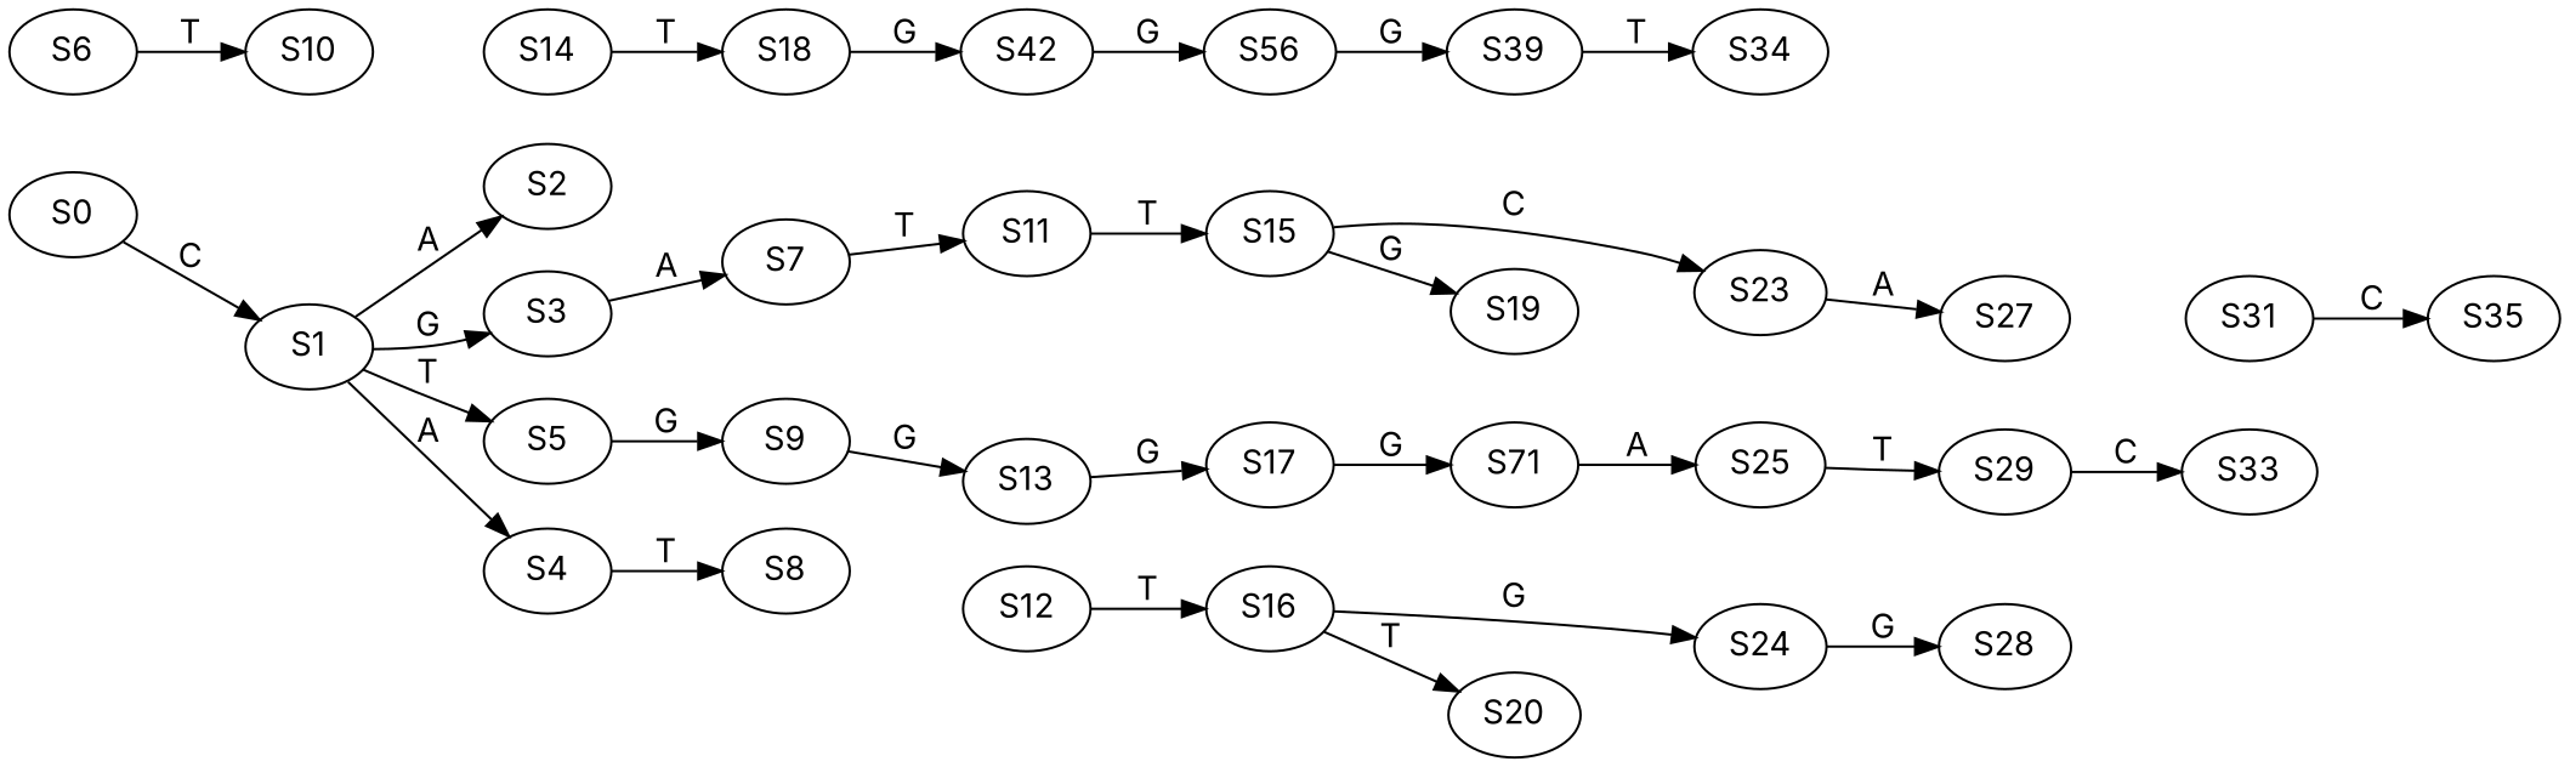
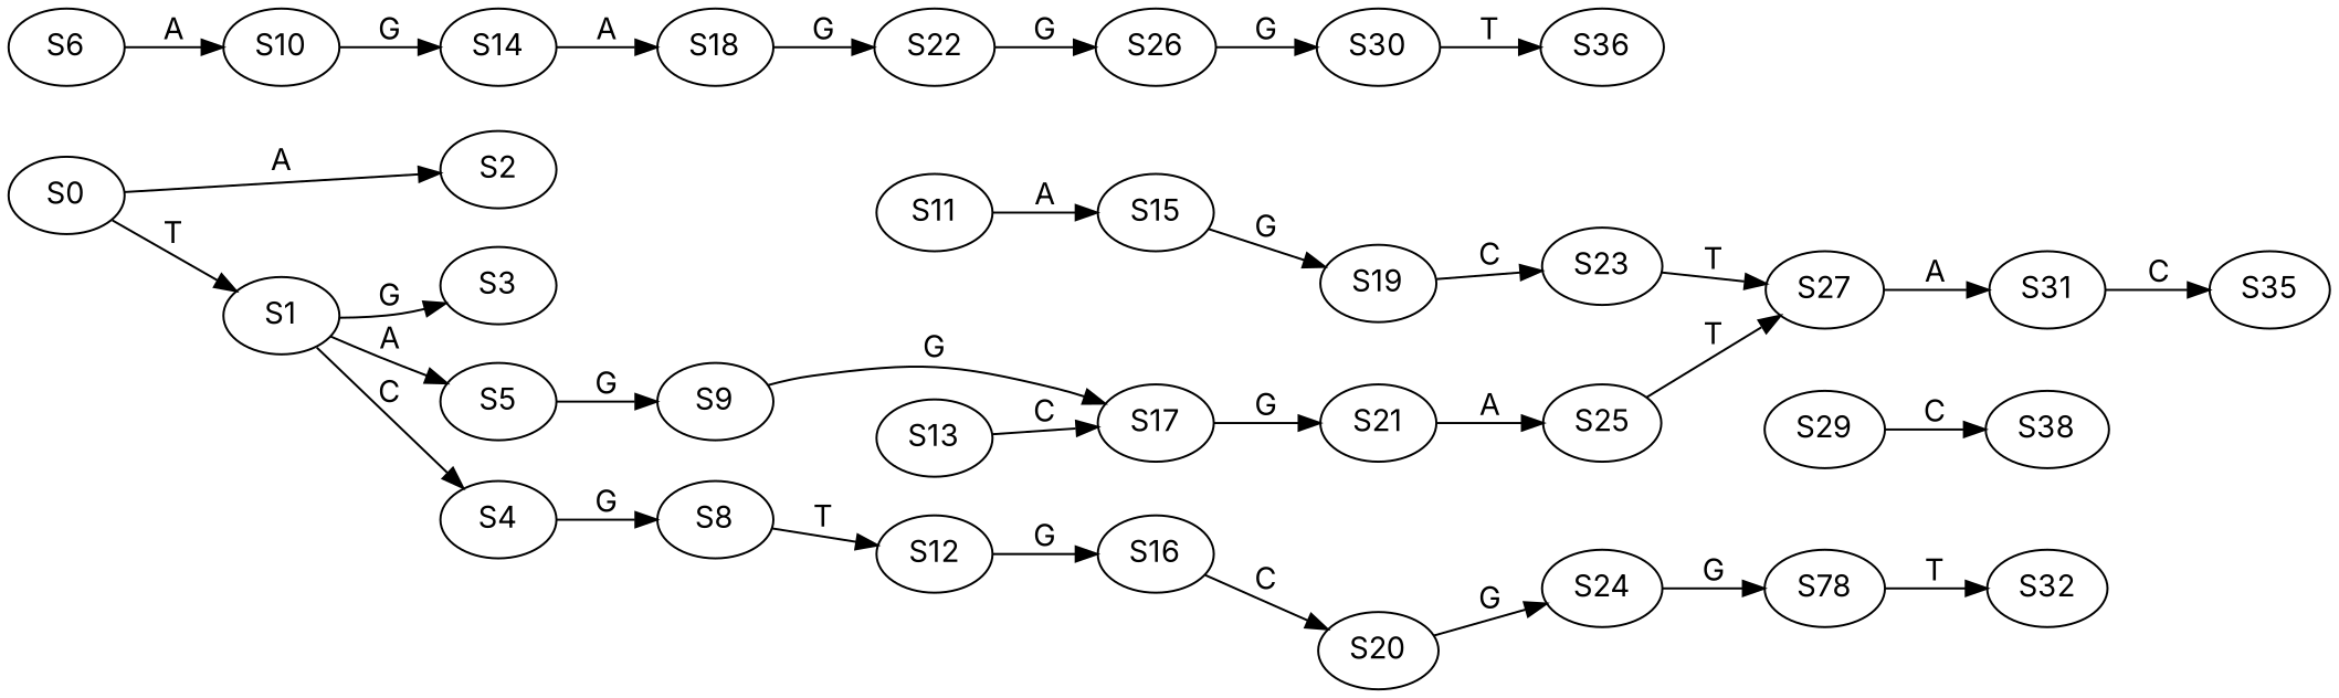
  strict digraph {
    fontname=Inter
    rankdir=LR
    node [fontname=Inter]
    edge [fontname=Inter]
    S0
    S1
    S2
    S3
    S4
    S5
-   S7
    S8
    S9
    S6
    S10
    S11
    S12
    S13
    S14
    S15
    S16
    S17
    S18
    S19
    S20
-   S21 [label=S71]
-   S22 [label=S42]
+   S21
+   S22
    S23
    S24
    S25
-   S26 [label=S56]
+   S26
    S27
-   S28
+   S28 [label=S78]
    S29
-   S30 [label=S39]
+   S30
    S31
-   S33
-   S34
+   S32
+   S33 [label=S38]
+   S34 [label=S36]
    S35
-   S0 -> S1 [label=C]
-   S1 -> S2 [label=A]
+   S0 -> S1 [label=T]
+   S0 -> S2 [label=A]
    S1 -> S3 [label=G]
-   S1 -> S4 [label=A]
-   S1 -> S5 [label=T]
-   S3 -> S7 [label=A]
-   S4 -> S8 [label=T]
+   S1 -> S4 [label=C]
+   S1 -> S5 [label=A]
+   S4 -> S8 [label=G]
    S5 -> S9 [label=G]
-   S7 -> S11 [label=T]
-   S9 -> S13 [label=G]
-   S6 -> S10 [label=T]
-   S11 -> S15 [label=T]
-   S12 -> S16 [label=T]
-   S13 -> S17 [label=G]
-   S14 -> S18 [label=T]
+   S8 -> S12 [label=T]
+   S9 -> S17 [label=G]
+   S6 -> S10 [label=A]
+   S10 -> S14 [label=G]
+   S11 -> S15 [label=A]
+   S12 -> S16 [label=G]
+   S13 -> S17 [label=C]
+   S14 -> S18 [label=A]
    S15 -> S19 [label=G]
-   S16 -> S20 [label=T]
+   S16 -> S20 [label=C]
    S17 -> S21 [label=G]
    S18 -> S22 [label=G]
-   S15 -> S23 [label=C]
-   S16 -> S24 [label=G]
+   S19 -> S23 [label=C]
+   S20 -> S24 [label=G]
    S21 -> S25 [label=A]
    S22 -> S26 [label=G]
-   S23 -> S27 [label=A]
+   S23 -> S27 [label=T]
    S24 -> S28 [label=G]
-   S25 -> S29 [label=T]
+   S25 -> S27 [label=T]
    S26 -> S30 [label=G]
+   S27 -> S31 [label=A]
+   S28 -> S32 [label=T]
    S29 -> S33 [label=C]
    S30 -> S34 [label=T]
    S31 -> S35 [label=C]
  }
